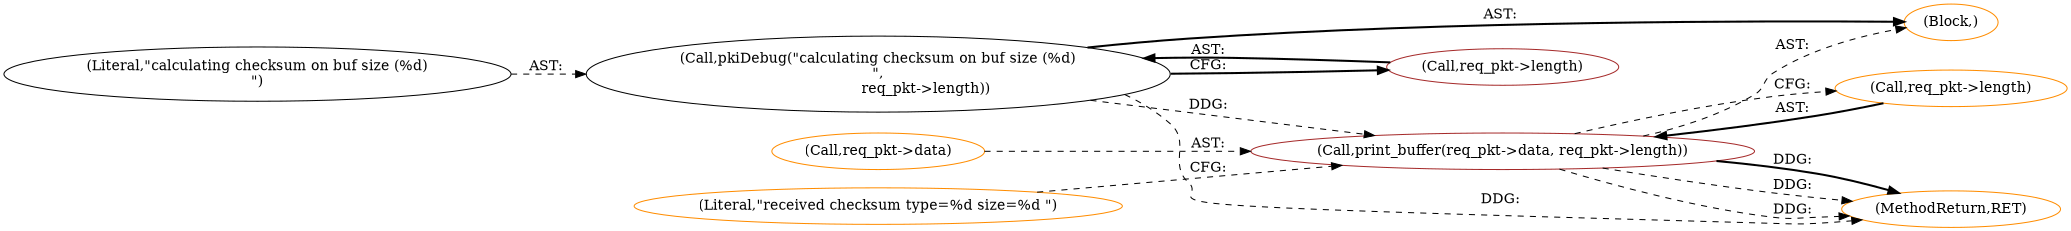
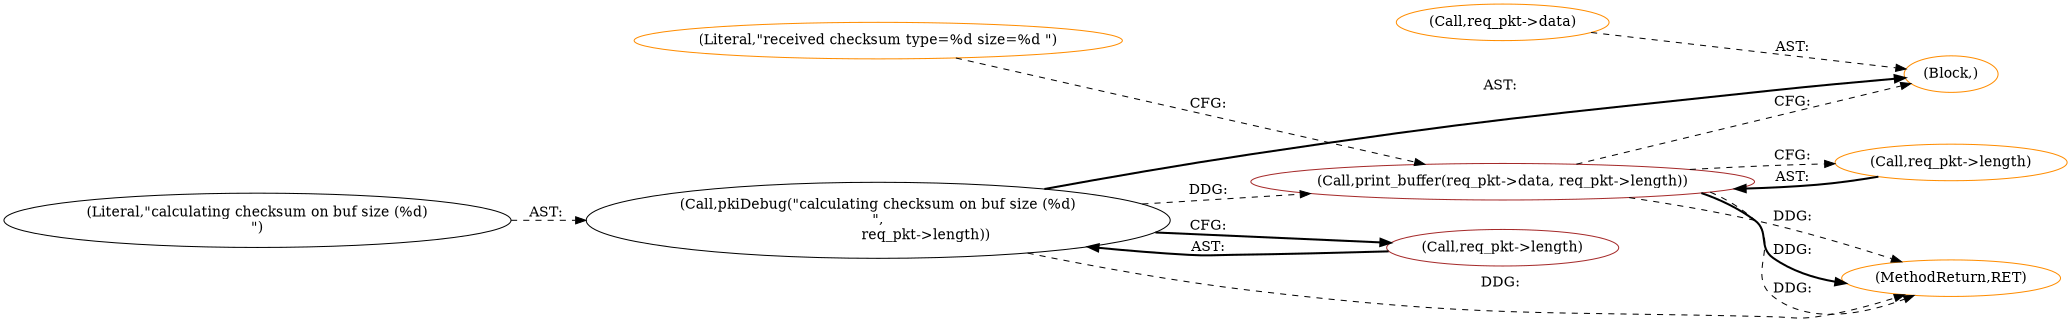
  digraph {
    rankdir=LR
    node [color=darkorange]
    edge [style=dashed]
    n1 [color=brown label="(Call,print_buffer(req_pkt->data, req_pkt->length))"]
    n2 [label="(Call,req_pkt->length)"]
    n3 [label="(Block,)"]
    n4 [label="(MethodReturn,RET)"]
    n5 [color=black label="(Call,pkiDebug(\"calculating checksum on buf size (%d)\n\",\n                     req_pkt->length))"]
    n6 [color=brown label="(Call,req_pkt->length)"]
    n7 [color=black label="(Literal,\"calculating checksum on buf size (%d)\n\")"]
    n8 [label="(Call,req_pkt->data)"]
    n9 [label="(Literal,\"received checksum type=%d size=%d \")"]
    n1 -> n2 [label="CFG: "]
-   n1 -> n3 [label="AST: "]
+   n1 -> n3 [label="CFG: "]
    n1 -> n4 [label="DDG: " style=bold]
    n1 -> n4 [label="DDG: "]
    n1 -> n4 [label="DDG: "]
    n2 -> n1 [label="AST: " style=bold]
    n5 -> n1 [label="DDG: "]
    n5 -> n3 [label="AST: " style=bold]
    n5 -> n4 [label="DDG: "]
    n5 -> n6 [label="CFG: " style=bold]
    n6 -> n5 [label="AST: " style=bold]
    n7 -> n5 [label="AST: "]
-   n8 -> n1 [label="AST: "]
+   n8 -> n3 [label="AST: "]
    n9 -> n1 [label="CFG: "]
  }
